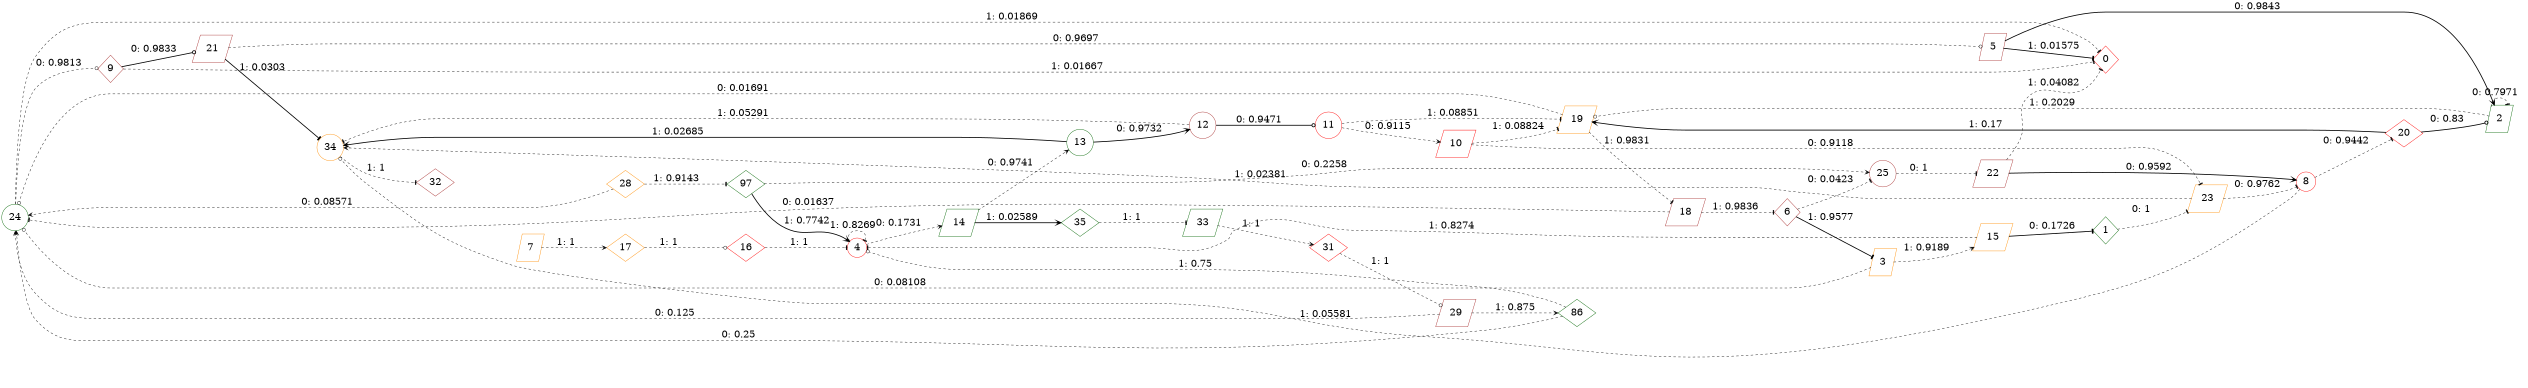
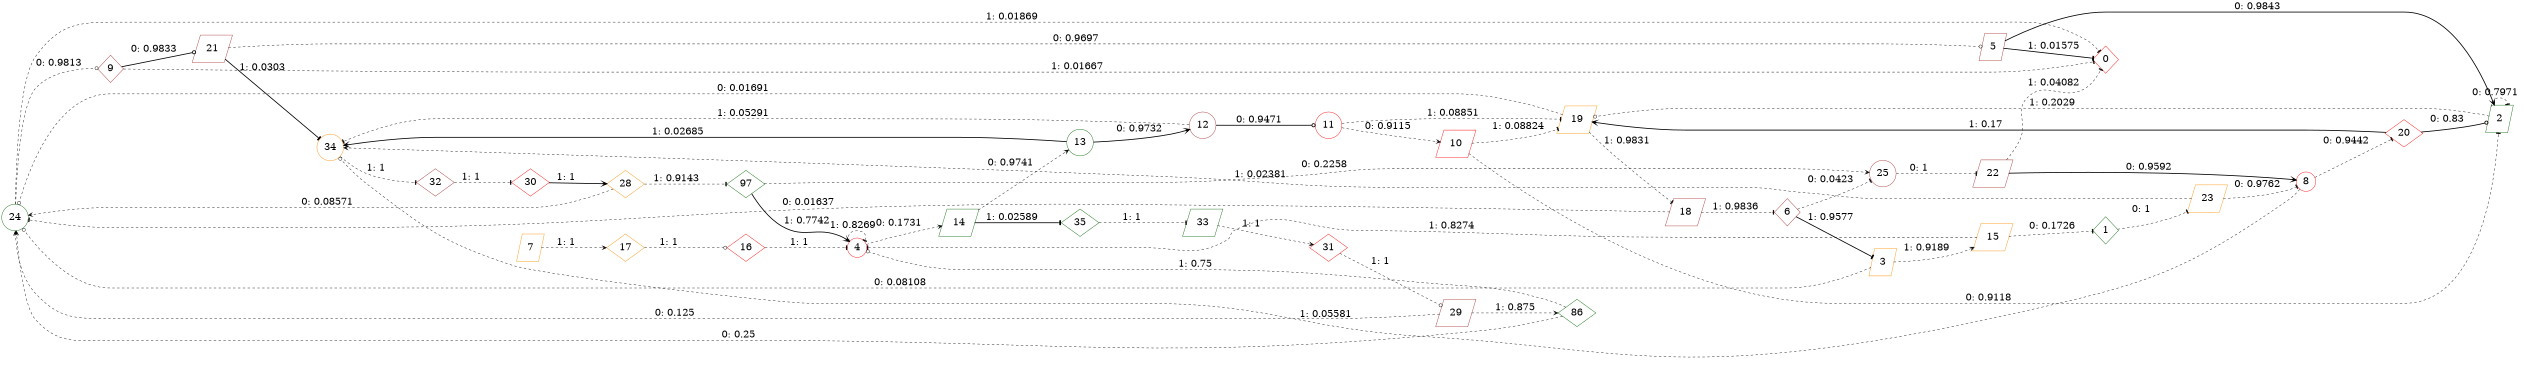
  digraph {
    rankdir=LR
    node [color=brown fontsize=24 shape=diamond]
    edge [arrowhead=tee fontsize=24 style=dashed]
    0 [color=red]
    7 [color=darkorange shape=parallelogram]
    17 [color=darkorange]
    16 [color=red]
    1 [color=darkgreen]
    23 [color=darkorange shape=parallelogram]
    8 [color=red shape=circle]
    34 [color=darkorange shape=circle]
    20 [color=red]
    32
    2 [color=darkgreen shape=parallelogram]
    19 [color=darkorange shape=parallelogram]
    24 [color=darkgreen shape=circle]
    18 [shape=parallelogram]
    9
    6
    3 [color=darkorange shape=parallelogram]
    15 [color=darkorange shape=parallelogram]
    4 [color=red shape=circle]
    21 [shape=parallelogram]
    14 [color=darkgreen shape=parallelogram]
    13 [color=darkgreen shape=circle]
    35 [color=darkgreen]
    12 [shape=circle]
    33 [color=darkgreen shape=parallelogram]
    5 [shape=parallelogram]
    25 [shape=circle]
    22 [shape=parallelogram]
+   30 [color=red]
    10 [color=red shape=parallelogram]
    11 [color=red shape=circle]
    31 [color=red]
    n33 [color=darkgreen label=86]
    n34 [color=darkgreen label=97]
    28 [color=darkorange]
    29 [shape=parallelogram]
    7 -> 17 [arrowhead=vee label="1: 1        "]
    17 -> 16 [arrowhead=odot label="1: 1        "]
    16 -> 4 [label="1: 1        "]
    1 -> 23 [label="0: 1        "]
    23 -> 8 [label="0: 0.9762   "]
    23 -> 34 [arrowhead=vee label="1: 0.02381  "]
    8 -> 34 [arrowhead=odot label="1: 0.05581  "]
    8 -> 20 [label="0: 0.9442   "]
    34 -> 32 [label="1: 1        "]
    20 -> 2 [arrowhead=odot label="0: 0.83     " style=bold]
    20 -> 19 [arrowhead=vee label="1: 0.17     " style=bold]
+   32 -> 30 [label="1: 1        "]
    2 -> 2 [label="0: 0.7971   "]
    2 -> 19 [arrowhead=odot label="1: 0.2029   "]
    19 -> 24 [arrowhead=odot label="0: 0.01691  "]
    19 -> 18 [label="1: 0.9831   "]
    24 -> 0 [label="1: 0.01869  "]
    24 -> 9 [arrowhead=odot label="0: 0.9813   "]
    18 -> 24 [label="0: 0.01637  "]
    18 -> 6 [label="1: 0.9836   "]
    9 -> 0 [label="1: 0.01667  "]
    9 -> 21 [arrowhead=odot label="0: 0.9833   " style=bold]
    6 -> 3 [label="1: 0.9577   " style=bold]
    6 -> 25 [label="0: 0.0423   "]
    3 -> 24 [arrowhead=odot label="0: 0.08108  "]
    3 -> 15 [arrowhead=vee label="1: 0.9189   "]
-   15 -> 1 [label="0: 0.1726   " style=bold]
+   15 -> 1 [label="0: 0.1726   "]
    15 -> 4 [label="1: 0.8274   "]
    4 -> 4 [label="1: 0.8269   "]
    4 -> 14 [arrowhead=vee label="0: 0.1731   "]
    21 -> 34 [label="1: 0.0303   " style=bold]
    21 -> 5 [arrowhead=odot label="0: 0.9697   "]
    14 -> 13 [arrowhead=vee label="0: 0.9741   "]
-   14 -> 35 [arrowhead=vee label="1: 0.02589  " style=bold]
+   14 -> 35 [label="1: 0.02589  " style=bold]
    13 -> 34 [arrowhead=vee label="1: 0.02685  " style=bold]
    13 -> 12 [arrowhead=vee label="0: 0.9732   " style=bold]
    35 -> 33 [label="1: 1        "]
    12 -> 34 [label="1: 0.05291  "]
    12 -> 11 [arrowhead=odot label="0: 0.9471   " style=bold]
    33 -> 31 [arrowhead=vee label="1: 1        "]
    5 -> 0 [label="1: 0.01575  " style=bold]
    5 -> 2 [arrowhead=vee label="0: 0.9843   " style=bold]
    25 -> 22 [label="0: 1        "]
    22 -> 0 [label="1: 0.04082  "]
    22 -> 8 [arrowhead=vee label="0: 0.9592   " style=bold]
-   10 -> 23 [label="0: 0.9118   "]
+   30 -> 28 [arrowhead=vee label="1: 1        " style=bold]
+   10 -> 2 [label="0: 0.9118   "]
    10 -> 19 [label="1: 0.08824  "]
    11 -> 19 [label="1: 0.08851  "]
    11 -> 10 [arrowhead=vee label="0: 0.9115   "]
    31 -> 29 [arrowhead=odot label="1: 1        "]
    n33 -> 24 [arrowhead=vee label="0: 0.25     "]
    n33 -> 4 [arrowhead=odot label="1: 0.75     "]
    n34 -> 4 [arrowhead=vee label="1: 0.7742   " style=bold]
    n34 -> 25 [arrowhead=vee label="0: 0.2258   "]
    28 -> 24 [arrowhead=vee label="0: 0.08571  "]
    28 -> n34 [label="1: 0.9143   "]
    29 -> 24 [arrowhead=vee label="0: 0.125    "]
    29 -> n33 [arrowhead=vee label="1: 0.875    "]
  }
